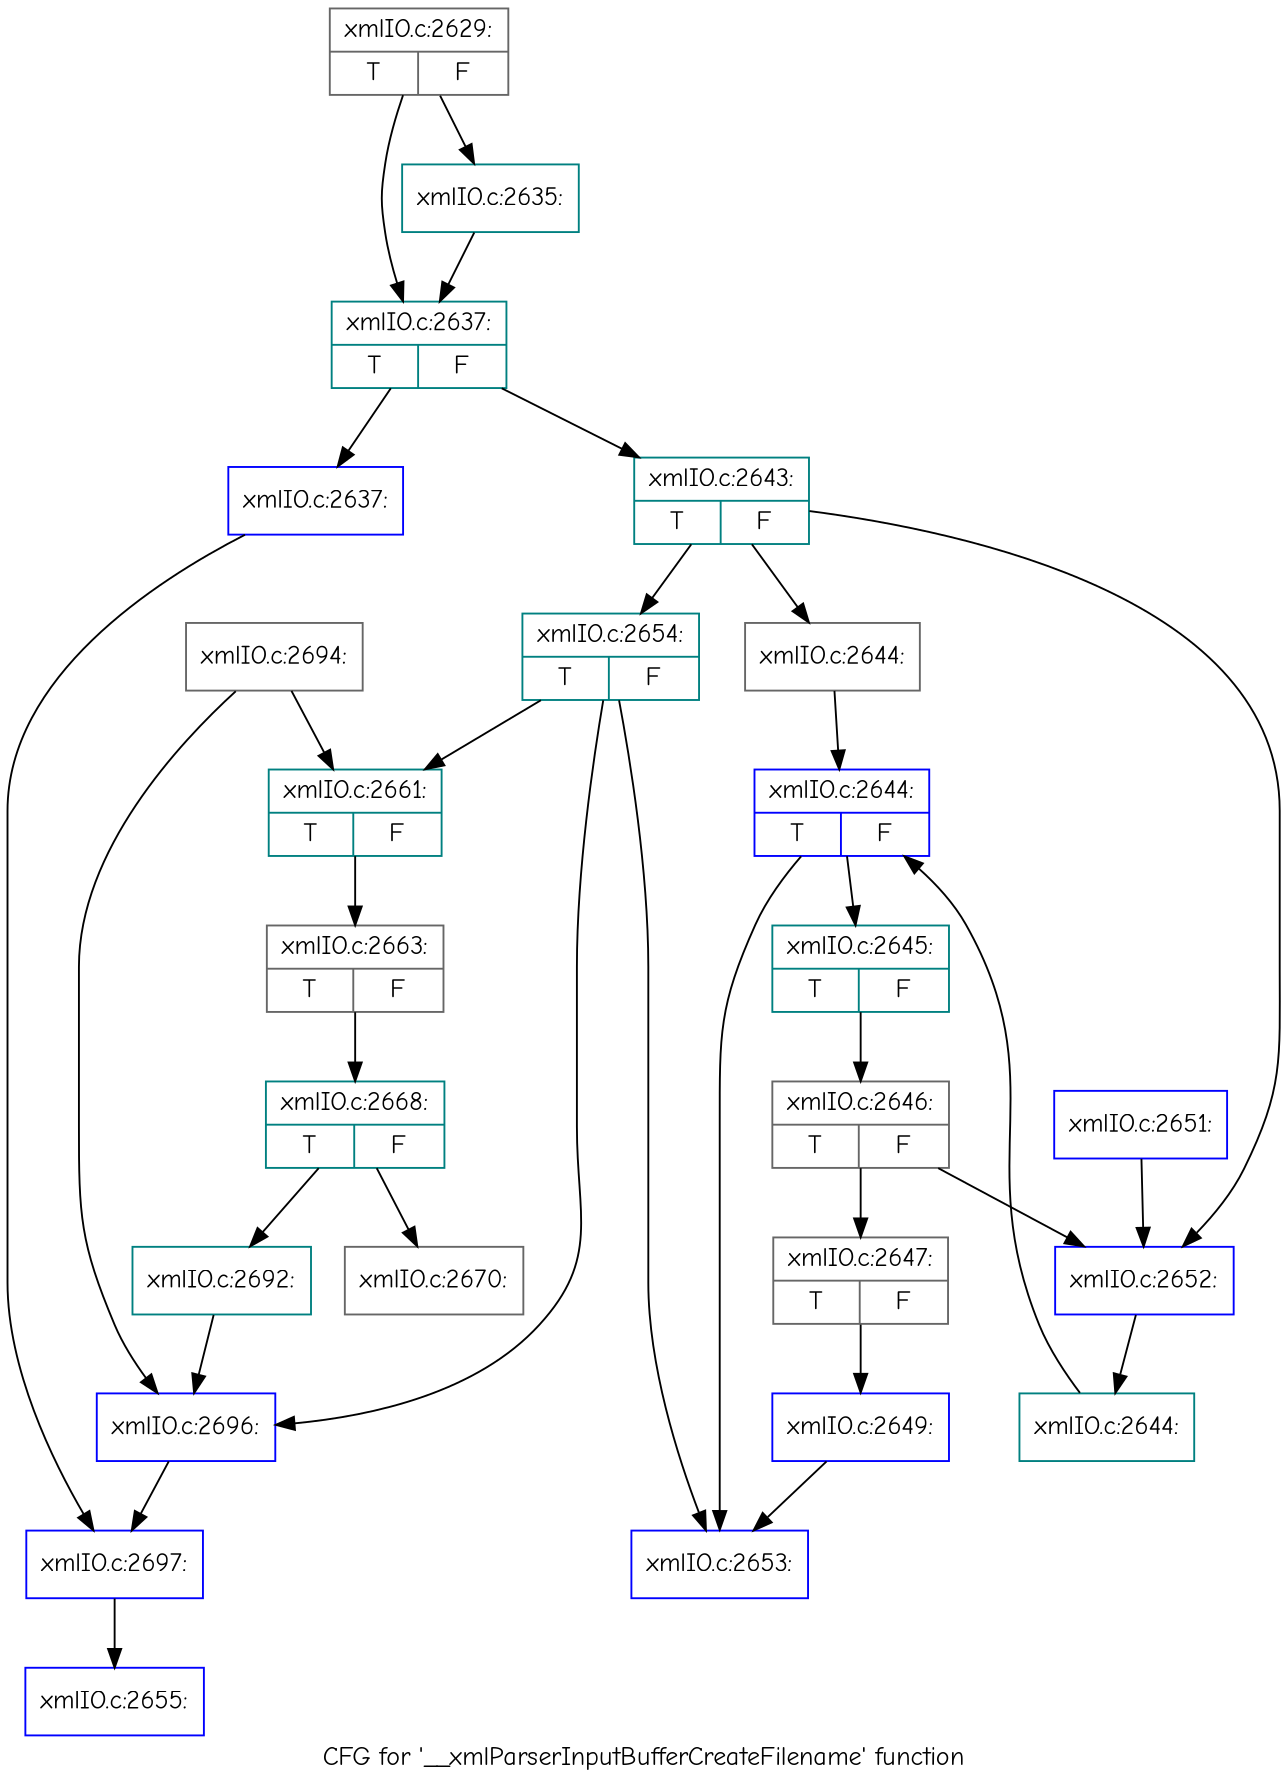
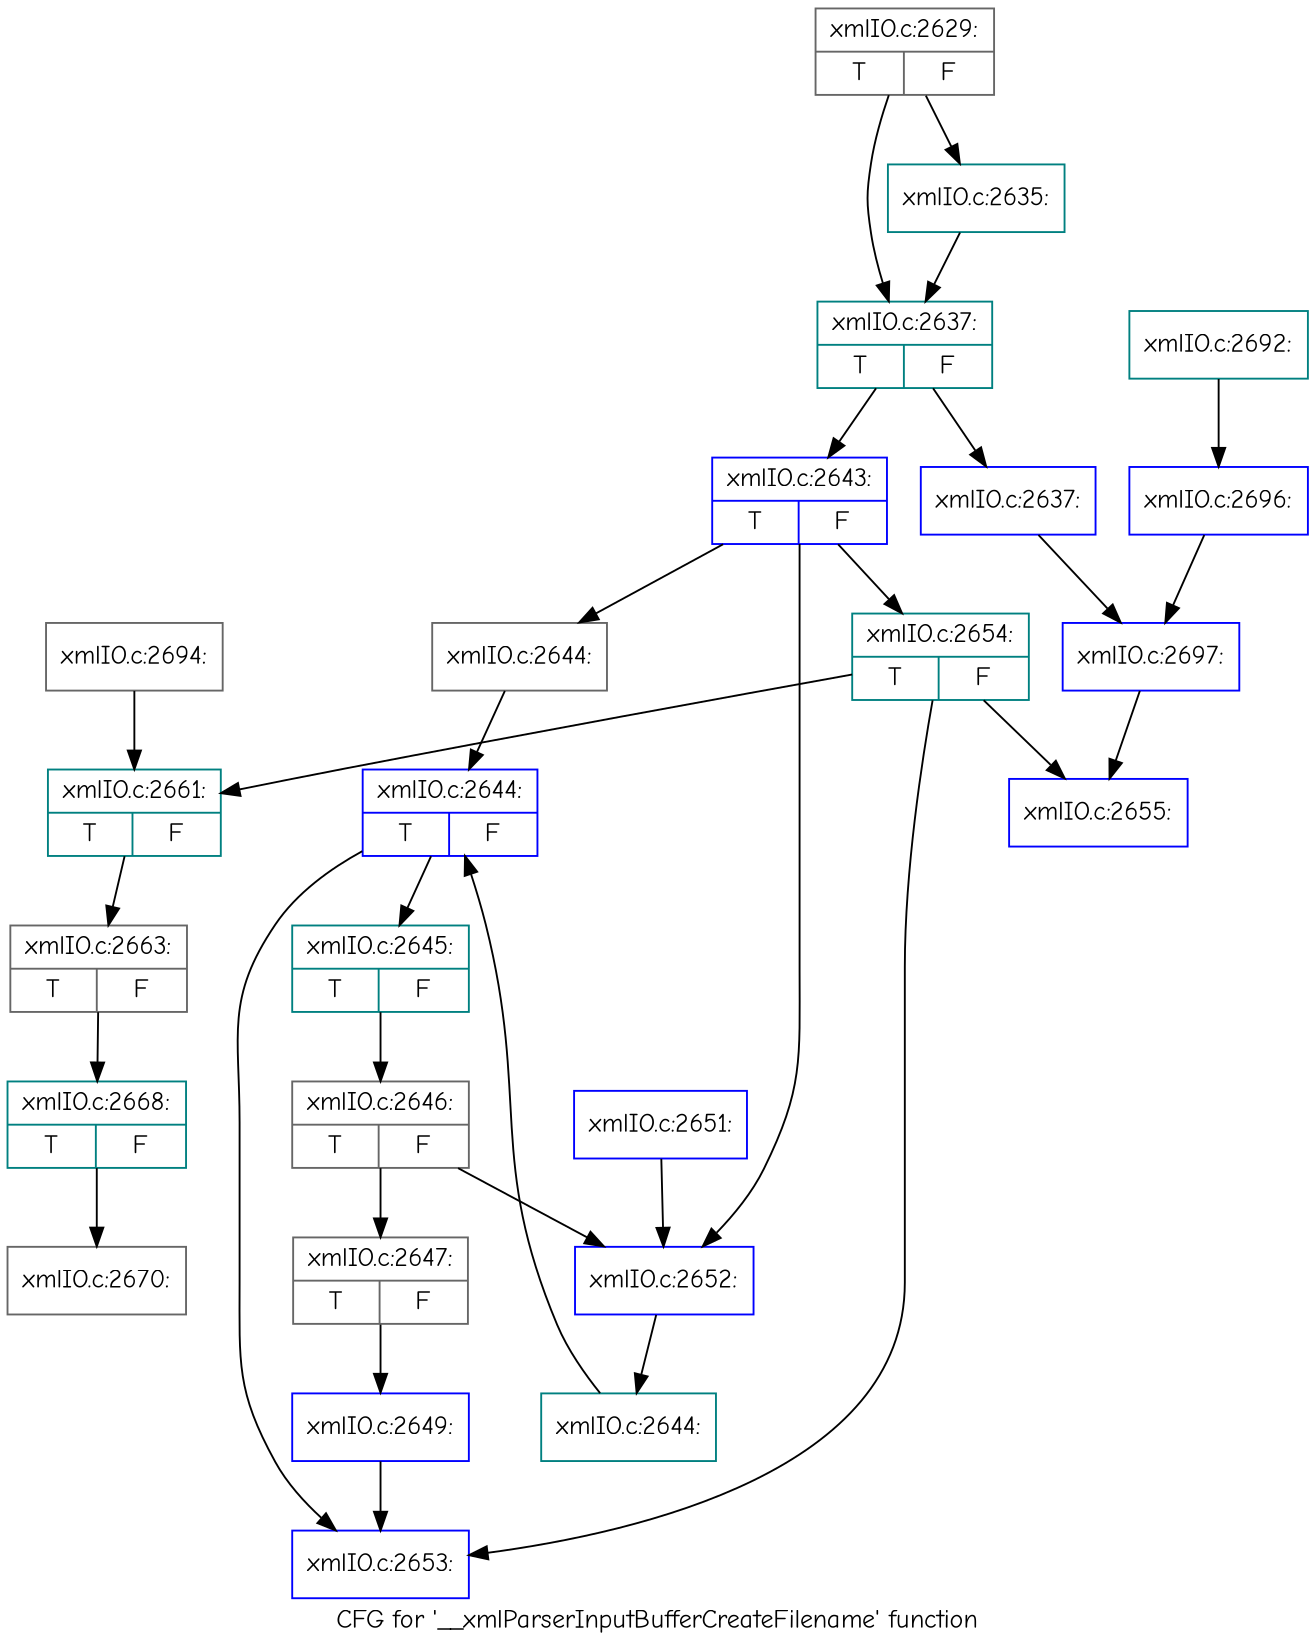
  digraph {
    fontname="Comic Neue"
    label="CFG for '__xmlParserInputBufferCreateFilename' function"
    node [color=teal fontname="Comic Neue" shape=record]
    edge [fontname="Comic Neue"]
    n1 [color=gray40 label="{xmlIO.c:2629:|{<s0>T|<s1>F}}"]
    n2 [label="{xmlIO.c:2635:}"]
    n3 [label="{xmlIO.c:2637:|{<s0>T|<s1>F}}"]
    n4 [color=blue label="{xmlIO.c:2637:}"]
-   n5 [label="{xmlIO.c:2643:|{<s0>T|<s1>F}}"]
+   n5 [color=blue label="{xmlIO.c:2643:|{<s0>T|<s1>F}}"]
    n6 [color=blue label="{xmlIO.c:2697:}"]
    n7 [color=gray40 label="{xmlIO.c:2644:}"]
    n8 [label="{xmlIO.c:2654:|{<s0>T|<s1>F}}"]
    n9 [color=blue label="{xmlIO.c:2652:}"]
    n10 [color=blue label="{xmlIO.c:2655:}"]
    n11 [color=blue label="{xmlIO.c:2644:|{<s0>T|<s1>F}}"]
    n12 [label="{xmlIO.c:2661:|{<s0>T|<s1>F}}"]
    n13 [color=blue label="{xmlIO.c:2653:}"]
    n14 [label="{xmlIO.c:2645:|{<s0>T|<s1>F}}"]
    n15 [color=gray40 label="{xmlIO.c:2663:|{<s0>T|<s1>F}}"]
    n16 [color=gray40 label="{xmlIO.c:2646:|{<s0>T|<s1>F}}"]
    n17 [color=gray40 label="{xmlIO.c:2647:|{<s0>T|<s1>F}}"]
    n18 [label="{xmlIO.c:2644:}"]
    n19 [color=blue label="{xmlIO.c:2649:}"]
    n20 [color=blue label="{xmlIO.c:2651:}"]
    n21 [label="{xmlIO.c:2668:|{<s0>T|<s1>F}}"]
    n22 [color=gray40 label="{xmlIO.c:2694:}"]
    n23 [color=blue label="{xmlIO.c:2696:}"]
    n24 [label="{xmlIO.c:2692:}"]
    n25 [color=gray40 label="{xmlIO.c:2670:}"]
    n1 -> n2
    n1 -> n3
    n2 -> n3
    n3 -> n4
    n3 -> n5
    n4 -> n6
    n5 -> n7
    n5 -> n8
    n5 -> n9
    n6 -> n10
    n7 -> n11
-   n8 -> n23
+   n8 -> n10
    n8 -> n12
    n8 -> n13
    n9 -> n18
    n11 -> n13
    n11 -> n14
    n12 -> n15
    n14 -> n16
    n15 -> n21
    n16 -> n9
    n16 -> n17
    n17 -> n19
    n18 -> n11
    n19 -> n13
    n20 -> n9
-   n21 -> n24
    n21 -> n25
    n22 -> n12
-   n22 -> n23
    n23 -> n6
    n24 -> n23
  }
